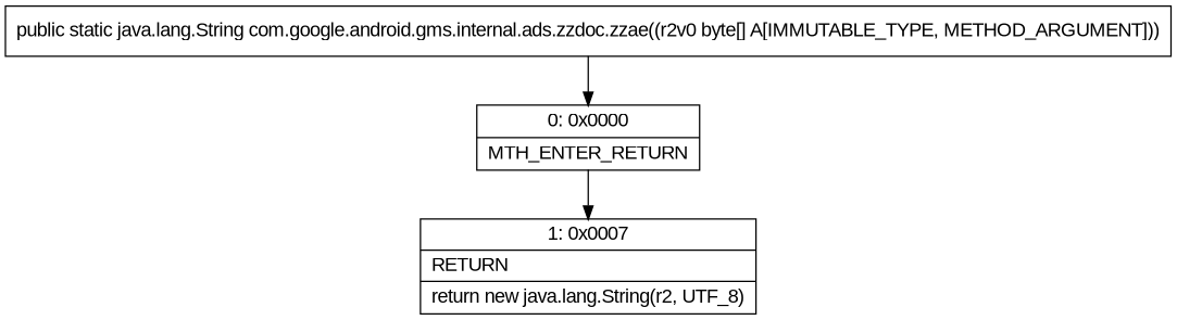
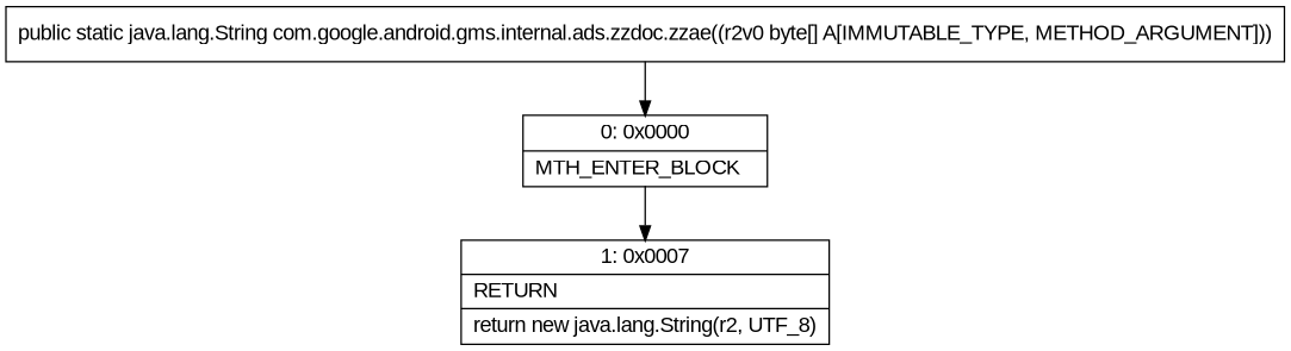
  digraph {
    fontname="Liberation Sans"
    node [shape=record fontname="Liberation Sans"]
    edge [fontname="Liberation Sans"]
-   n1 [label="{0\:\ 0x0000|MTH_ENTER_RETURN\l}"]
+   n1 [label="{0\:\ 0x0000|MTH_ENTER_BLOCK\l}"]
    n2 [label="{1\:\ 0x0007|RETURN\l|return new java.lang.String(r2, UTF_8)\l}"]
    n3 [label="{public static java.lang.String com.google.android.gms.internal.ads.zzdoc.zzae((r2v0 byte[] A[IMMUTABLE_TYPE, METHOD_ARGUMENT])) }"]
    n1 -> n2
    n3 -> n1
  }
